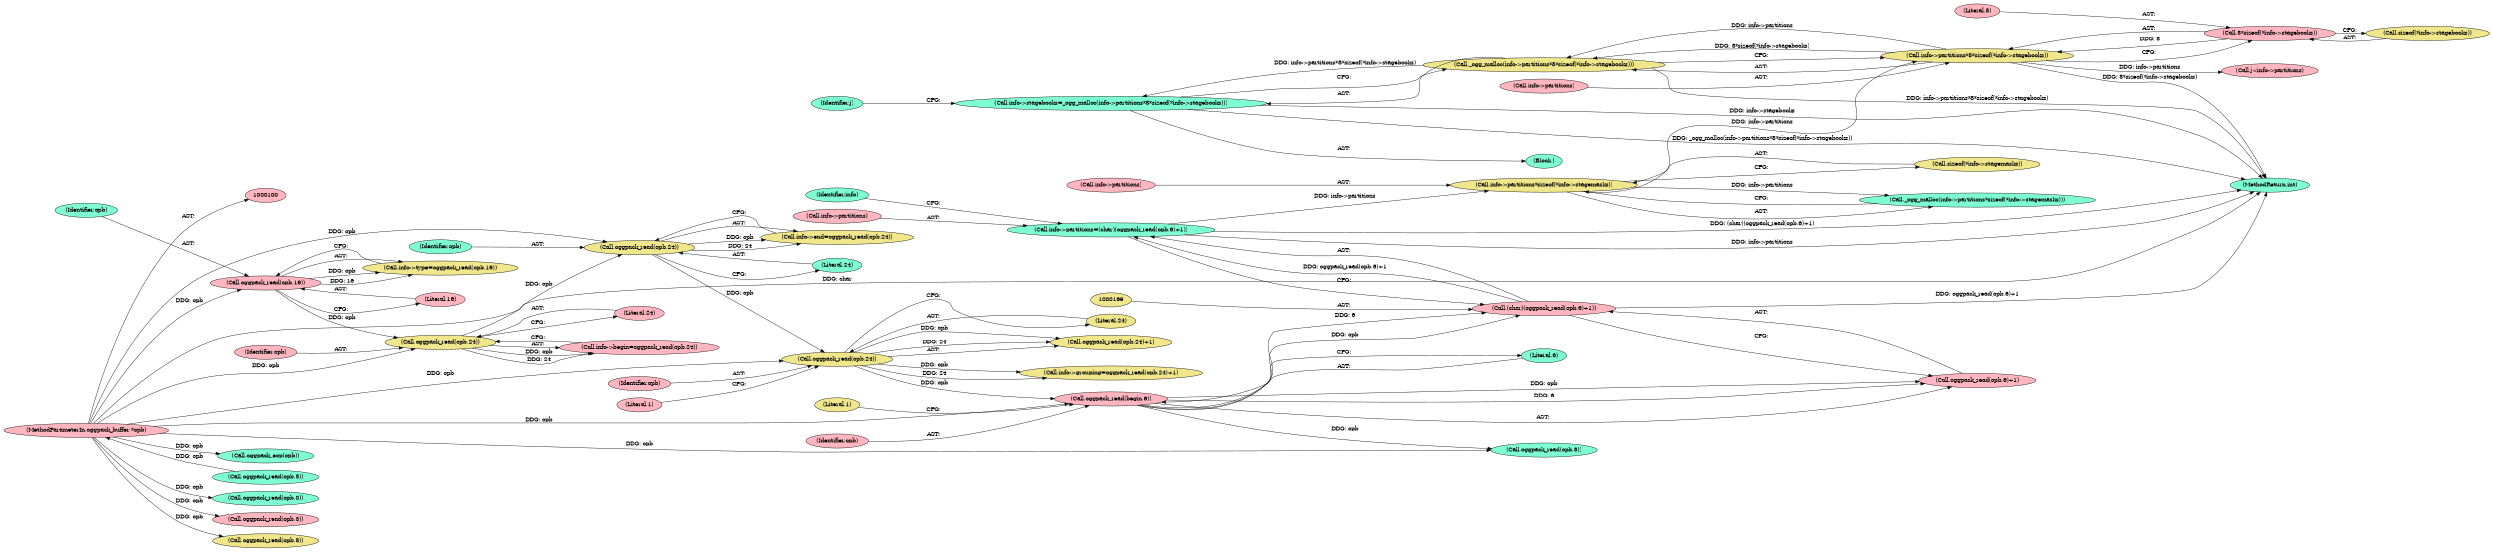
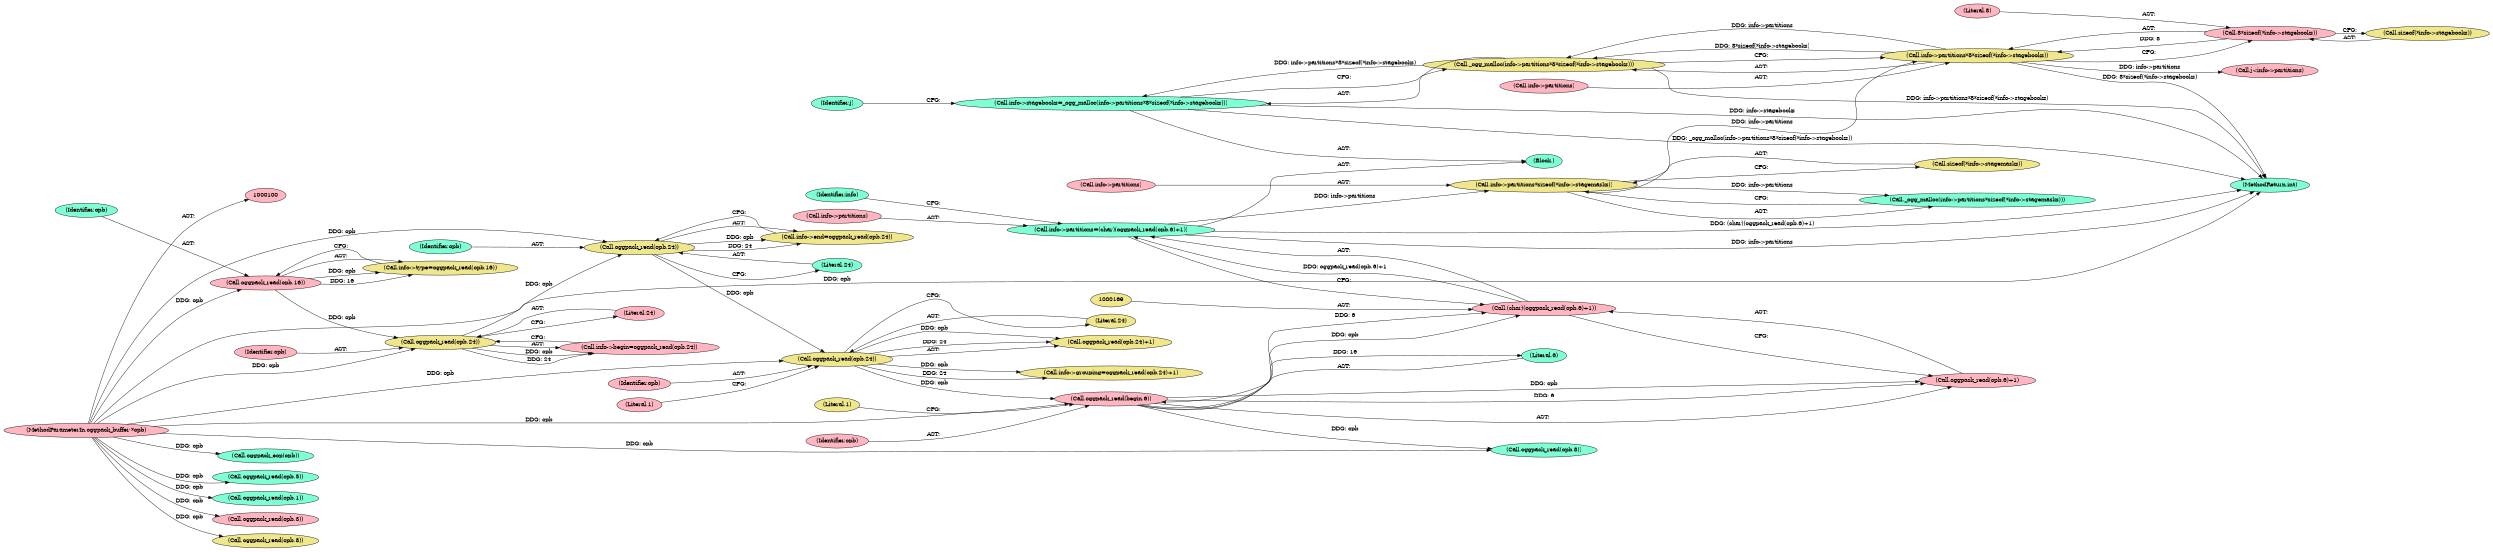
  digraph {
    rankdir=LR
    node [fillcolor=lightpink style=filled]
    n1 [fillcolor=aquamarine label="(Call,info->stagebooks=_ogg_malloc(info->partitions*8*sizeof(*info->stagebooks)))"]
    n2 [fillcolor=khaki label="(Call,_ogg_malloc(info->partitions*8*sizeof(*info->stagebooks)))"]
    n3 [fillcolor=aquamarine label="(Block,)"]
    n4 [fillcolor=aquamarine label="(MethodReturn,int)"]
    n5 [fillcolor=khaki label="(Call,info->partitions*8*sizeof(*info->stagebooks))"]
    n6 [label="(Call,8*sizeof(*info->stagebooks))"]
    n7 [label="(Call,j<info->partitions)"]
    n8 [fillcolor=khaki label="(Call,sizeof(*info->stagebooks))"]
    n9 [fillcolor=khaki label="(Call,info->partitions*sizeof(*info->stagemasks))"]
    n10 [fillcolor=khaki label="(Call,sizeof(*info->stagemasks))"]
    n11 [fillcolor=aquamarine label="(Call,_ogg_malloc(info->partitions*sizeof(*info->stagemasks)))"]
    n12 [fillcolor=aquamarine label="(Call,info->partitions=(char)(oggpack_read(opb,6)+1))"]
    n13 [label="(Call,(char)(oggpack_read(opb,6)+1))"]
    n14 [label="(Call,oggpack_read(opb,6)+1)"]
    n15 [label="(Call,oggpack_read(begin,6))"]
    n16 [fillcolor=aquamarine label="(Call,oggpack_read(opb,8))"]
    n17 [fillcolor=aquamarine label="(Literal,6)"]
    n18 [fillcolor=khaki label="(Call,oggpack_read(opb,24))"]
    n19 [fillcolor=khaki label="(Literal,24)"]
    n20 [fillcolor=khaki label="(Call,oggpack_read(opb,24)+1)"]
    n21 [fillcolor=khaki label="(Call,info->grouping=oggpack_read(opb,24)+1)"]
    n22 [fillcolor=khaki label="(Call,oggpack_read(opb,24))"]
    n23 [fillcolor=khaki label="(Call,info->end=oggpack_read(opb,24))"]
    n24 [fillcolor=aquamarine label="(Literal,24)"]
    n25 [fillcolor=khaki label="(Call,oggpack_read(opb,24))"]
    n26 [label="(Literal,24)"]
    n27 [label="(Call,info->begin=oggpack_read(opb,24))"]
    n28 [label="(Call,oggpack_read(opb,16))"]
    n29 [fillcolor=khaki label="(Call,info->type=oggpack_read(opb,16))"]
-   n30 [label="(Literal,16)"]
    n31 [label="(MethodParameterIn,oggpack_buffer *opb)"]
    n32 [fillcolor=aquamarine label="(Call,oggpack_eop(opb))"]
    n33 [fillcolor=aquamarine label="(Call,oggpack_read(opb,5))"]
-   n34 [fillcolor=aquamarine label="(Call,oggpack_read(opb,0))"]
+   n34 [fillcolor=aquamarine label="(Call,oggpack_read(opb,1))"]
    n35 [label="(Call,oggpack_read(opb,3))"]
    n36 [fillcolor=khaki label="(Call,oggpack_read(opb,8))"]
    1000100
    n38 [fillcolor=aquamarine label="(Identifier,opb)"]
    n39 [fillcolor=aquamarine label="(Identifier,opb)"]
    n40 [fillcolor=aquamarine label="(Identifier,j)"]
    n41 [label="(Identifier,opb)"]
    n42 [fillcolor=aquamarine label="(Identifier,info)"]
    n43 [label="(Identifier,opb)"]
    n44 [label="(Identifier,opb)"]
    n45 [label="(Call,info->partitions)"]
    n46 [fillcolor=khaki label="(Literal,1)"]
    n47 [label="(Call,info->partitions)"]
    n48 [label="(Literal,1)"]
    n49 [label="(Literal,8)"]
    n50 [label="(Call,info->partitions)"]
    1000169 [fillcolor=khaki]
    n1 -> n2 [label="CFG: "]
    n1 -> n3 [label="AST: "]
    n1 -> n4 [label="DDG: info->stagebooks"]
    n1 -> n4 [label="DDG: _ogg_malloc(info->partitions*8*sizeof(*info->stagebooks))"]
    n2 -> n1 [label="AST: "]
    n2 -> n1 [label="DDG: info->partitions*8*sizeof(*info->stagebooks)"]
    n2 -> n4 [label="DDG: info->partitions*8*sizeof(*info->stagebooks)"]
    n2 -> n5 [label="CFG: "]
    n5 -> n2 [label="AST: "]
    n5 -> n2 [label="DDG: info->partitions"]
    n5 -> n2 [label="DDG: 8*sizeof(*info->stagebooks)"]
    n5 -> n4 [label="DDG: 8*sizeof(*info->stagebooks)"]
    n5 -> n6 [label="CFG: "]
    n5 -> n7 [label="DDG: info->partitions"]
    n6 -> n5 [label="AST: "]
    n6 -> n5 [label="DDG: 8"]
    n6 -> n8 [label="CFG: "]
    n8 -> n6 [label="AST: "]
    n9 -> n5 [label="DDG: info->partitions"]
    n9 -> n10 [label="CFG: "]
    n9 -> n11 [label="AST: "]
    n9 -> n11 [label="DDG: info->partitions"]
    n10 -> n9 [label="AST: "]
    n11 -> n9 [label="CFG: "]
+   n12 -> n3 [label="AST: "]
    n12 -> n4 [label="DDG: (char)(oggpack_read(opb,6)+1)"]
    n12 -> n4 [label="DDG: info->partitions"]
    n12 -> n9 [label="DDG: info->partitions"]
    n12 -> n13 [label="CFG: "]
-   n13 -> n4 [label="DDG: oggpack_read(opb,6)+1"]
    n13 -> n12 [label="AST: "]
    n13 -> n12 [label="DDG: oggpack_read(opb,6)+1"]
    n13 -> n14 [label="CFG: "]
    n14 -> n13 [label="AST: "]
    n15 -> n13 [label="DDG: opb"]
    n15 -> n13 [label="DDG: 6"]
    n15 -> n14 [label="AST: "]
    n15 -> n14 [label="DDG: opb"]
    n15 -> n14 [label="DDG: 6"]
    n15 -> n16 [label="DDG: opb"]
-   n15 -> n17 [label="CFG: "]
+   n15 -> n17 [label="DDG: 16"]
    n17 -> n15 [label="AST: "]
    n18 -> n15 [label="DDG: opb"]
    n18 -> n19 [label="CFG: "]
    n18 -> n20 [label="AST: "]
    n18 -> n20 [label="DDG: opb"]
    n18 -> n20 [label="DDG: 24"]
    n18 -> n21 [label="DDG: opb"]
    n18 -> n21 [label="DDG: 24"]
    n19 -> n18 [label="AST: "]
    n22 -> n18 [label="DDG: opb"]
    n22 -> n23 [label="AST: "]
    n22 -> n23 [label="DDG: opb"]
    n22 -> n23 [label="DDG: 24"]
    n22 -> n24 [label="CFG: "]
    n23 -> n22 [label="CFG: "]
    n24 -> n22 [label="AST: "]
    n25 -> n22 [label="DDG: opb"]
    n25 -> n26 [label="CFG: "]
    n25 -> n27 [label="AST: "]
    n25 -> n27 [label="DDG: opb"]
    n25 -> n27 [label="DDG: 24"]
    n26 -> n25 [label="AST: "]
    n27 -> n25 [label="CFG: "]
    n28 -> n25 [label="DDG: opb"]
    n28 -> n29 [label="AST: "]
    n28 -> n29 [label="DDG: opb"]
    n28 -> n29 [label="DDG: 16"]
-   n28 -> n30 [label="CFG: "]
    n29 -> n28 [label="CFG: "]
-   n30 -> n28 [label="AST: "]
-   n31 -> n4 [label="DDG: char"]
+   n31 -> n4 [label="DDG: opb"]
    n31 -> n15 [label="DDG: opb"]
    n31 -> n16 [label="DDG: opb"]
    n31 -> n18 [label="DDG: opb"]
    n31 -> n22 [label="DDG: opb"]
    n31 -> n25 [label="DDG: opb"]
    n31 -> n28 [label="DDG: opb"]
    n31 -> n32 [label="DDG: opb"]
-   n33 -> n31 [label="DDG: opb"]
+   n31 -> n33 [label="DDG: opb"]
    n31 -> n34 [label="DDG: opb"]
    n31 -> n35 [label="DDG: opb"]
    n31 -> n36 [label="DDG: opb"]
    n31 -> 1000100 [label="AST: "]
    n38 -> n22 [label="AST: "]
    n39 -> n28 [label="AST: "]
    n40 -> n1 [label="CFG: "]
    n41 -> n15 [label="AST: "]
    n42 -> n12 [label="CFG: "]
    n43 -> n25 [label="AST: "]
    n44 -> n18 [label="AST: "]
    n45 -> n9 [label="AST: "]
    n46 -> n15 [label="CFG: "]
    n47 -> n5 [label="AST: "]
    n48 -> n18 [label="CFG: "]
    n49 -> n6 [label="AST: "]
    n50 -> n12 [label="AST: "]
    1000169 -> n13 [label="AST: "]
  }
